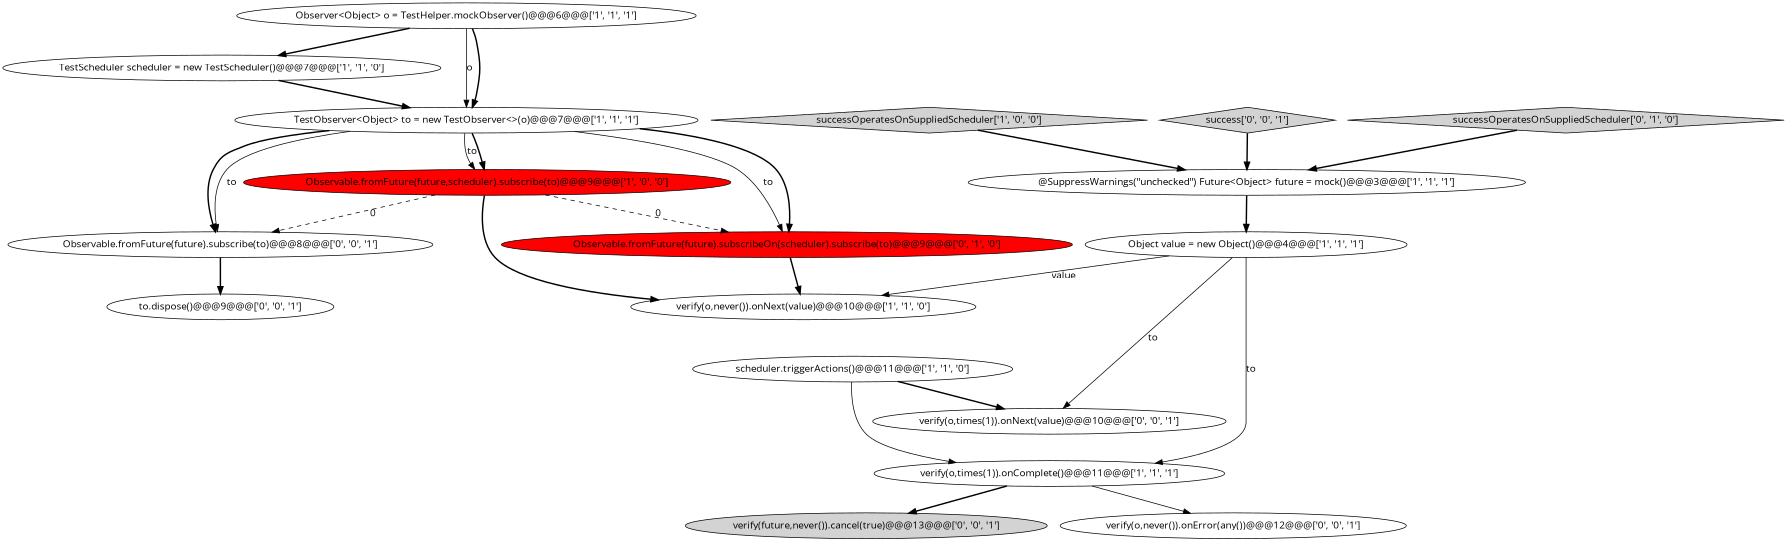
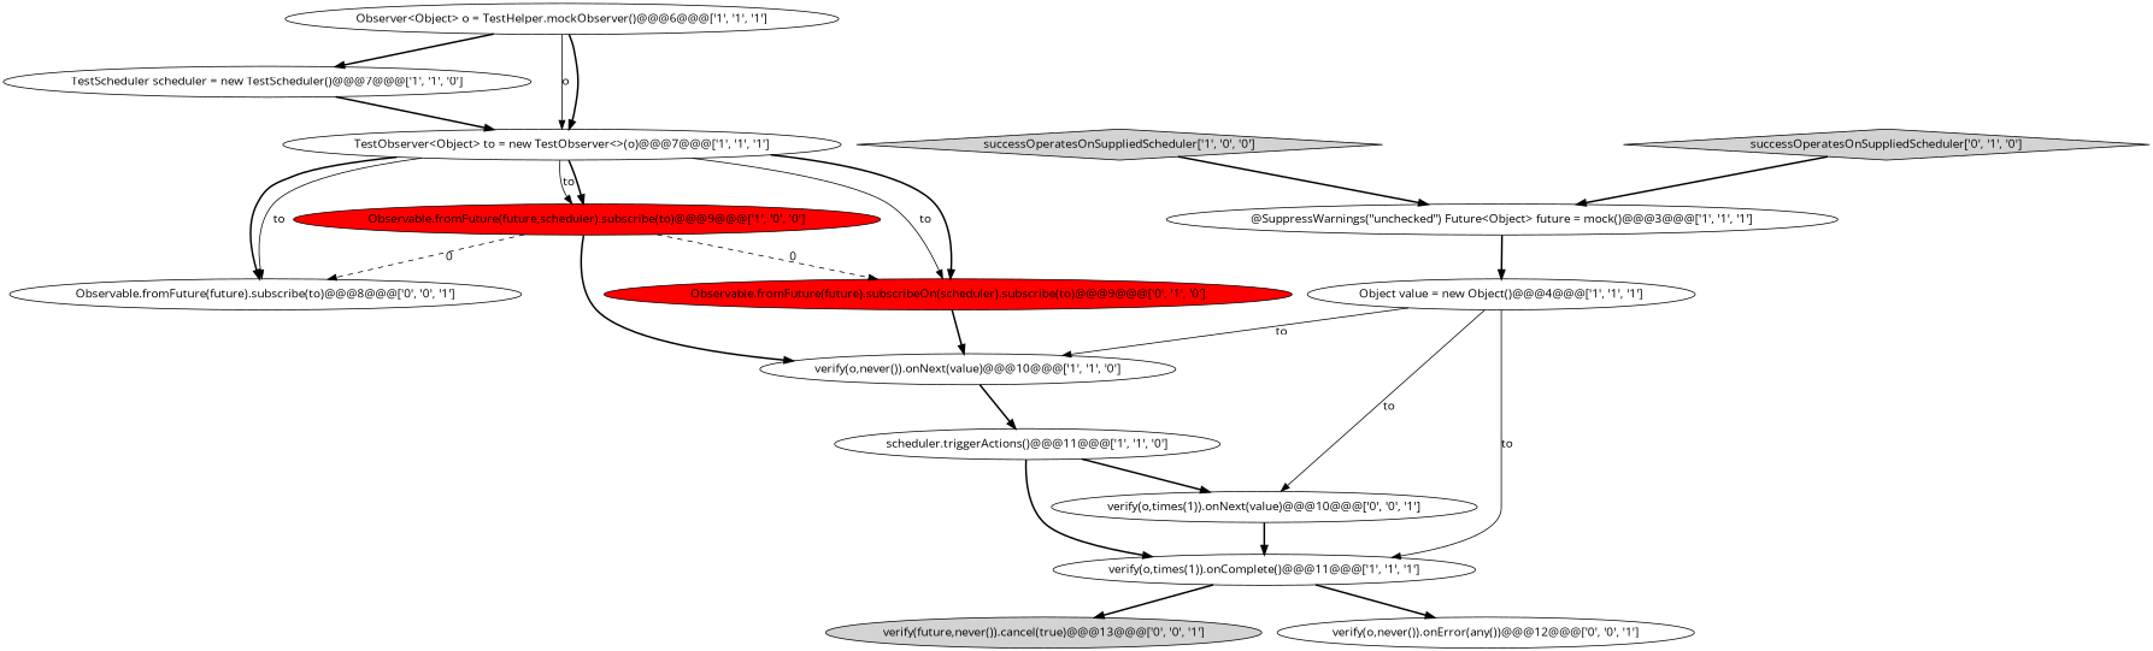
  digraph {
    fontname="Open Sans"
    node [fillcolor=white fontname="Open Sans" shape=ellipse style=filled]
    edge [fontname="Open Sans" style=bold]
    n1 [label="@SuppressWarnings(\"unchecked\") Future<Object> future = mock()@@@3@@@['1', '1', '1']"]
    n2 [label="Object value = new Object()@@@4@@@['1', '1', '1']"]
    n3 [label="verify(o,times(1)).onNext(value)@@@10@@@['0', '0', '1']"]
    n4 [label="verify(o,times(1)).onComplete()@@@11@@@['1', '1', '1']"]
    n5 [label="verify(o,never()).onNext(value)@@@10@@@['1', '1', '0']"]
    n6 [fillcolor=lightgray label="successOperatesOnSuppliedScheduler['1', '0', '0']" shape=diamond]
    n7 [label="TestScheduler scheduler = new TestScheduler()@@@7@@@['1', '1', '0']"]
    n8 [label="TestObserver<Object> to = new TestObserver<>(o)@@@7@@@['1', '1', '1']"]
    n9 [fillcolor=red label="Observable.fromFuture(future,scheduler).subscribe(to)@@@9@@@['1', '0', '0']"]
    n10 [fillcolor=red label="Observable.fromFuture(future).subscribeOn(scheduler).subscribe(to)@@@9@@@['0', '1', '0']"]
    n11 [label="Observable.fromFuture(future).subscribe(to)@@@8@@@['0', '0', '1']"]
-   n12 [label="to.dispose()@@@9@@@['0', '0', '1']"]
-   n13 [fillcolor=lightgray label="success['0', '0', '1']" shape=diamond]
    n14 [fillcolor=lightgray label="verify(future,never()).cancel(true)@@@13@@@['0', '0', '1']"]
    n15 [label="verify(o,never()).onError(any())@@@12@@@['0', '0', '1']"]
    n16 [label="scheduler.triggerActions()@@@11@@@['1', '1', '0']"]
    n17 [label="Observer<Object> o = TestHelper.mockObserver()@@@6@@@['1', '1', '1']"]
    n18 [fillcolor=lightgray label="successOperatesOnSuppliedScheduler['0', '1', '0']" shape=diamond]
    n1 -> n2
    n2 -> n3 [label=to style=solid]
    n2 -> n4 [label=to style=solid]
-   n2 -> n5 [label=value style=solid]
+   n2 -> n5 [label=to style=solid]
+   n3 -> n4
    n4 -> n14
-   n4 -> n15 [style=solid]
+   n4 -> n15
+   n5 -> n16
    n6 -> n1
    n7 -> n8
    n8 -> n9 [label=to style=solid]
    n8 -> n9
    n8 -> n10 [label=to style=solid]
    n8 -> n10
    n8 -> n11 [label=to style=solid]
    n8 -> n11
    n9 -> n5
    n9 -> n10 [label=0 style=dashed]
    n9 -> n11 [label=0 style=dashed]
    n10 -> n5
-   n11 -> n12
-   n13 -> n1
    n16 -> n3
-   n16 -> n4 [style=solid]
+   n16 -> n4
    n17 -> n7
    n17 -> n8 [label=o style=solid]
    n17 -> n8
    n18 -> n1
  }
